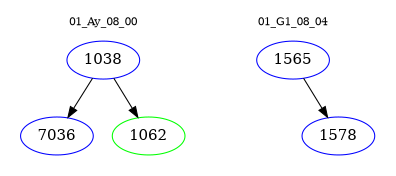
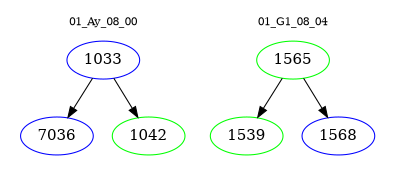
  digraph {
    node [color=blue]
    edge [color=black]
-   n1 [label=1038]
+   n1 [label=1033]
    n2 [label=7036]
-   n3 [color=green label=1062]
-   n4 [label=1565]
-   n6 [label=1578]
+   n3 [color=green label=1042]
+   n4 [color=green label=1565]
+   n5 [color=green label=1539]
+   n6 [label=1568]
    subgraph cluster_1 {
      color=white
      fontsize=10
      label="01_Ay_08_00"
      n1
      n2
      n3
    }
    subgraph cluster_2 {
      color=white
      fontsize=10
      label="01_G1_08_04"
      n4
+     n5
      n6
    }
    n1 -> n2
    n1 -> n3
+   n4 -> n5
    n4 -> n6
  }
